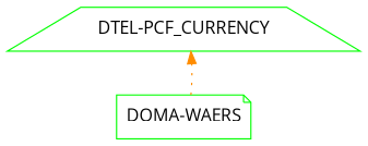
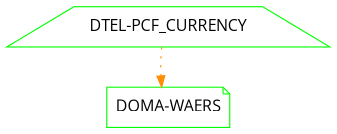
  digraph {
    fontname="Open Sans"
    node [color=green fontname="Open Sans"]
    "DTEL-PCF_CURRENCY" [shape=trapezium]
    "DOMA-WAERS" [shape=note]
-   "DOMA-WAERS" -> "DTEL-PCF_CURRENCY" [color=darkorange style=dotted fontname="Open Sans"]
+   "DTEL-PCF_CURRENCY" -> "DOMA-WAERS" [color=darkorange style=dotted fontname="Open Sans"]
  }
